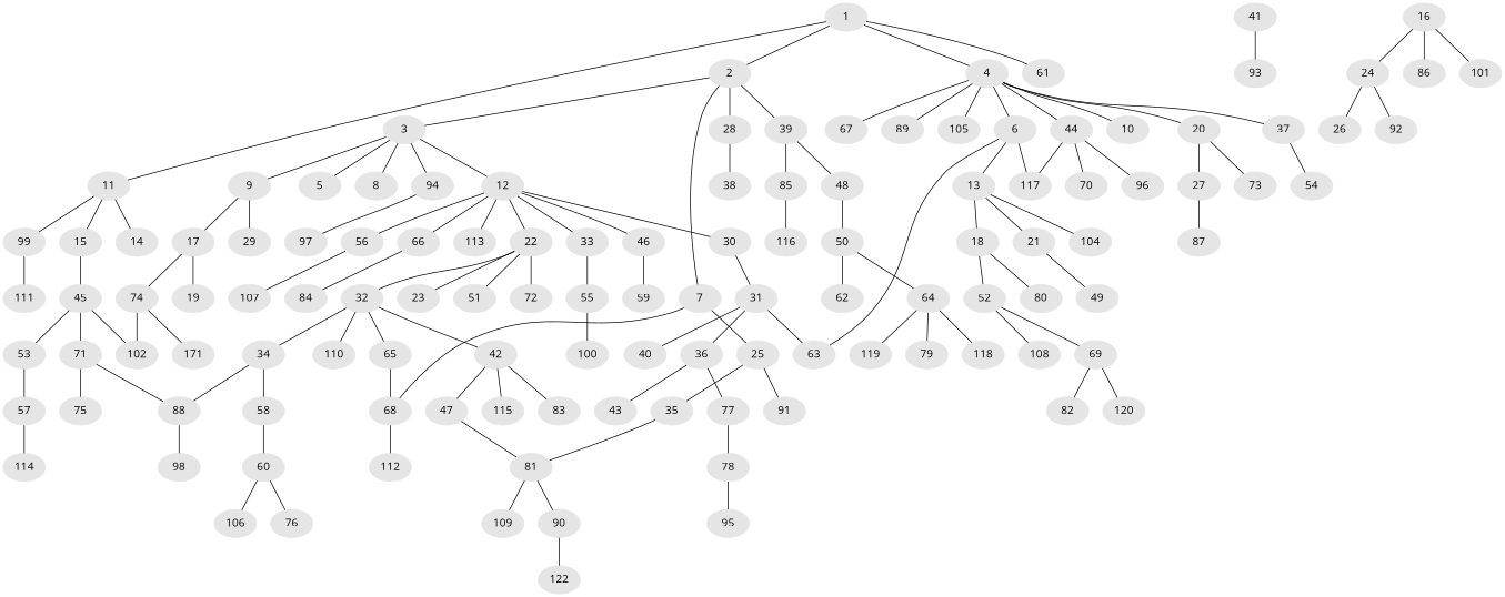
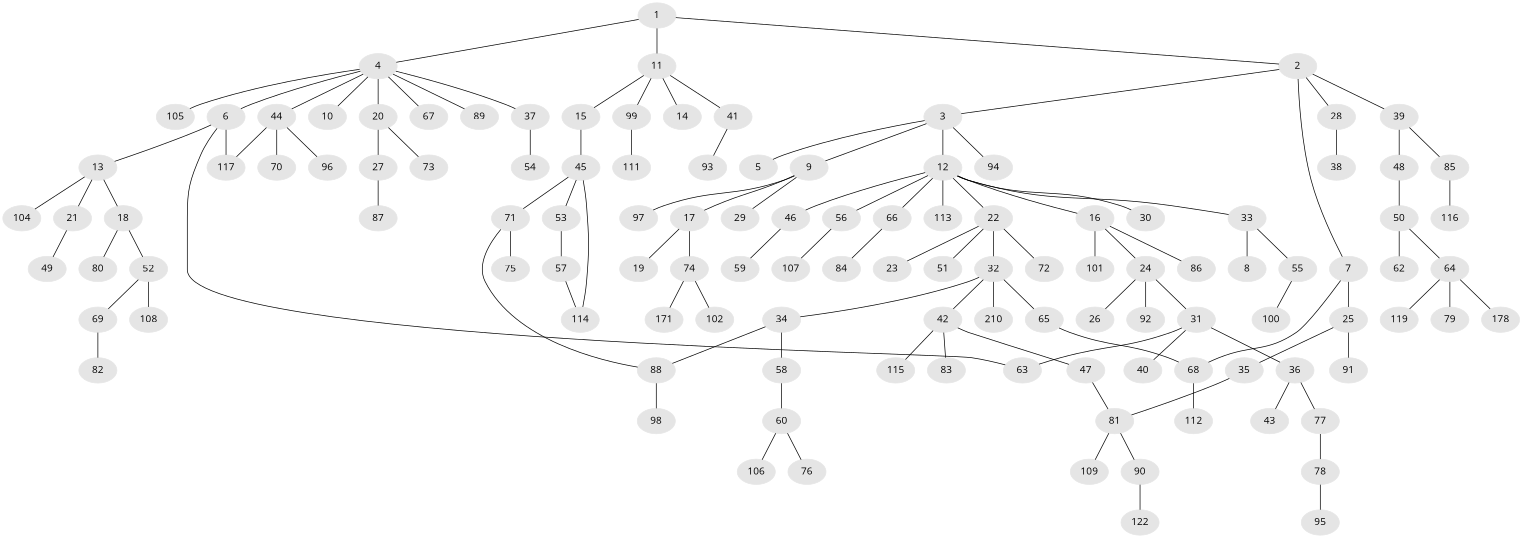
  graph {
    fontname="Open Sans"
    node [color=gray90 fontname="Open Sans" style=filled]
    edge [fontname="Open Sans"]
    1
    2
    4
    11
-   61
    3
    7
    28
    39
    6
    10
    20
    37
    44
    67
    89
    105
    14
    15
    41
    99
    5
    8
    9
    12
    94
    25
    68
    38
    48
    85
    17
    29
    16
    22
    30
    33
    46
    56
    66
    113
    97
    13
    63
    117
    27
    73
    54
    70
    96
    18
    21
    104
    35
    91
    112
    19
    74
    45
    93
    111
    24
    86
    101
    23
    32
    51
    72
    55
    59
    107
    84
    52
    80
    49
    53
    71
    114
    26
    31
    92
    102
    n83 [label=171]
    69
    108
    87
    34
    42
    65
-   110
+   110 [label=210]
    36
    40
    81
    43
    77
    58
    88
    47
    83
    115
    100
    60
    98
    90
    109
    78
    50
    116
    57
    75
    62
    64
    79
-   118
+   118 [label=178]
    119
    82
-   120
    76
    106
    95
    122
    1 -- 2
    1 -- 4
    1 -- 11
-   1 -- 61
    2 -- 3
    2 -- 7
    2 -- 28
    2 -- 39
    4 -- 6
    4 -- 10
    4 -- 20
    4 -- 37
    4 -- 44
    4 -- 67
    4 -- 89
    4 -- 105
    11 -- 14
    11 -- 15
+   11 -- 41
    11 -- 99
    3 -- 5
-   3 -- 8
+   33 -- 8
    3 -- 9
    3 -- 12
    3 -- 94
    7 -- 25
    7 -- 68
    28 -- 38
    39 -- 48
    39 -- 85
    6 -- 13
    6 -- 63
    6 -- 117
    20 -- 27
    20 -- 73
    37 -- 54
    44 -- 117
    44 -- 70
    44 -- 96
    15 -- 45
    41 -- 93
    99 -- 111
    9 -- 17
    9 -- 29
+   12 -- 16
    12 -- 22
    12 -- 30
    12 -- 33
    12 -- 46
    12 -- 56
    12 -- 66
    12 -- 113
-   94 -- 97
+   9 -- 97
    25 -- 35
    25 -- 91
    68 -- 112
    48 -- 50
    85 -- 116
    17 -- 19
    17 -- 74
    16 -- 24
    16 -- 86
    16 -- 101
    22 -- 23
    22 -- 32
    22 -- 51
    22 -- 72
    33 -- 55
    46 -- 59
    56 -- 107
    66 -- 84
    13 -- 18
    13 -- 21
    13 -- 104
    27 -- 87
    18 -- 52
    18 -- 80
    21 -- 49
    35 -- 81
    74 -- 102
    74 -- n83
    45 -- 53
    45 -- 71
-   45 -- 102
+   45 -- 114
    24 -- 26
-   30 -- 31
+   24 -- 31
    24 -- 92
    32 -- 34
    32 -- 42
    32 -- 65
    32 -- 110
    55 -- 100
    52 -- 69
    52 -- 108
    53 -- 57
    71 -- 88
    71 -- 75
    31 -- 63
    31 -- 36
    31 -- 40
    69 -- 82
-   69 -- 120
    34 -- 58
    34 -- 88
    42 -- 47
    42 -- 83
    42 -- 115
    65 -- 68
    36 -- 43
    36 -- 77
    81 -- 90
    81 -- 109
    77 -- 78
    58 -- 60
    88 -- 98
    47 -- 81
    60 -- 76
    60 -- 106
    90 -- 122
    78 -- 95
    50 -- 62
    50 -- 64
    57 -- 114
    64 -- 79
    64 -- 118
    64 -- 119
  }
